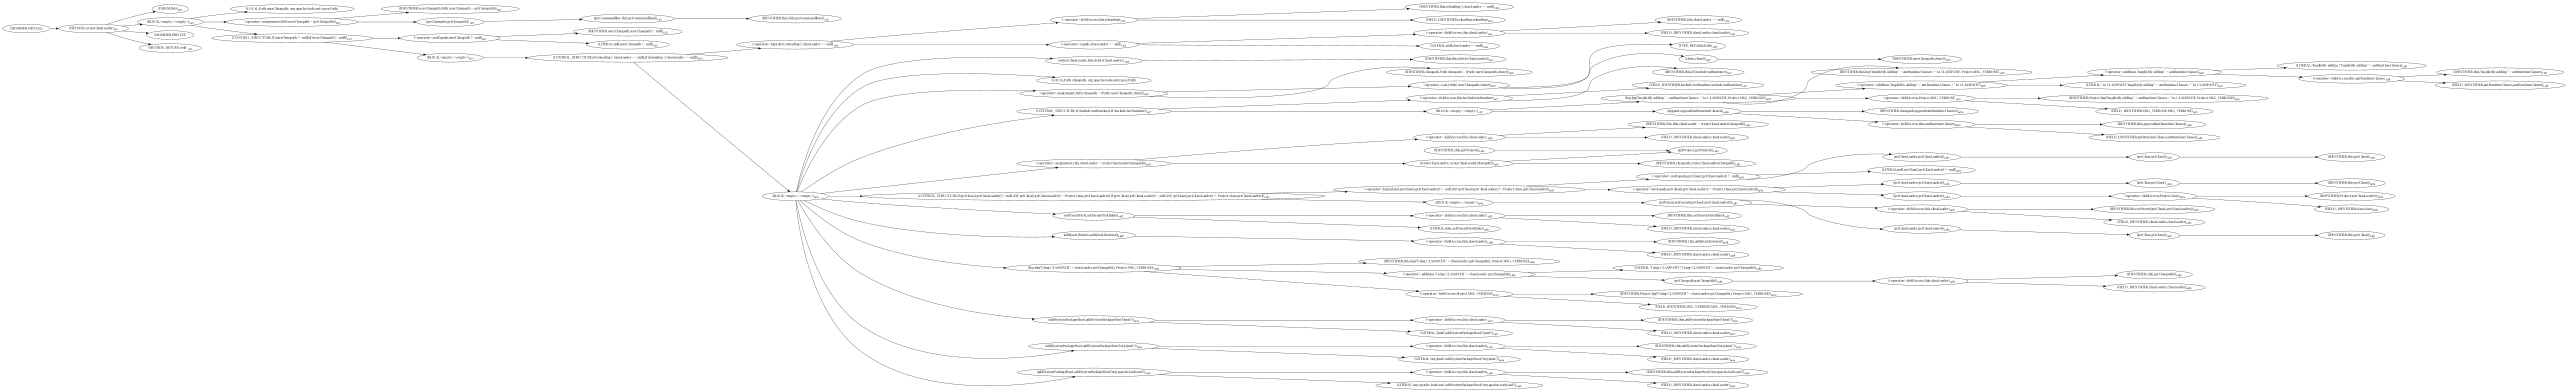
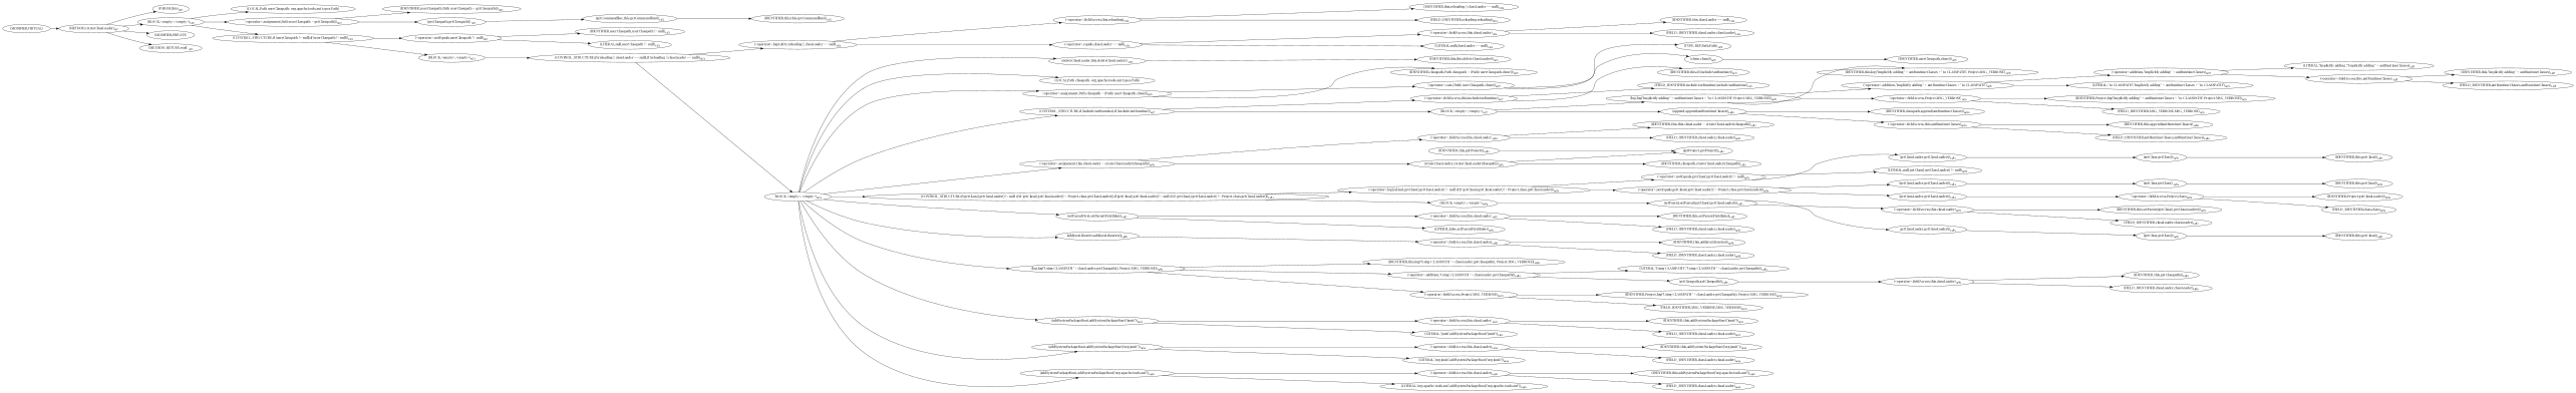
  digraph {
    fontname="Playfair Display"
    rankdir=LR
    node [fontname="Playfair Display"]
    edge [fontname="Playfair Display"]
    n1 [label=<(METHOD,createClassLoader)<SUB>1471</SUB>>]
    n2 [label=<(PARAM,this)<SUB>1471</SUB>>]
    n3 [label=<(BLOCK,&lt;empty&gt;,&lt;empty&gt;)<SUB>1471</SUB>>]
    n4 [label=<(MODIFIER,PRIVATE)>]
    n5 [label=<(METHOD_RETURN,void)<SUB>1471</SUB>>]
    n6 [label=<(LOCAL,Path userClasspath: org.apache.tools.ant.types.Path)>]
    n7 [label=<(&lt;operator&gt;.assignment,Path userClasspath = getClasspath())<SUB>1472</SUB>>]
    n8 [label=<(CONTROL_STRUCTURE,if (userClasspath != null),if (userClasspath != null))<SUB>1473</SUB>>]
    n9 [label=<(MODIFIER,VIRTUAL)>]
    n10 [label=<(IDENTIFIER,userClasspath,Path userClasspath = getClasspath())<SUB>1472</SUB>>]
    n11 [label=<(getClasspath,getClasspath())<SUB>1472</SUB>>]
    n12 [label=<(&lt;operator&gt;.notEquals,userClasspath != null)<SUB>1473</SUB>>]
    n13 [label=<(BLOCK,&lt;empty&gt;,&lt;empty&gt;)<SUB>1473</SUB>>]
    n14 [label=<(getCommandline,this.getCommandline())<SUB>1472</SUB>>]
    n15 [label=<(IDENTIFIER,this,this.getCommandline())<SUB>1472</SUB>>]
    n16 [label=<(IDENTIFIER,userClasspath,userClasspath != null)<SUB>1473</SUB>>]
    n17 [label=<(LITERAL,null,userClasspath != null)<SUB>1473</SUB>>]
    n18 [label=<(CONTROL_STRUCTURE,if (reloading || classLoader == null),if (reloading || classLoader == null))<SUB>1474</SUB>>]
    n19 [label=<(&lt;operator&gt;.logicalOr,reloading || classLoader == null)<SUB>1474</SUB>>]
    n20 [label=<(BLOCK,&lt;empty&gt;,&lt;empty&gt;)<SUB>1474</SUB>>]
    n21 [label=<(&lt;operator&gt;.fieldAccess,this.reloading)<SUB>1474</SUB>>]
    n22 [label=<(&lt;operator&gt;.equals,classLoader == null)<SUB>1474</SUB>>]
    n23 [label=<(deleteClassLoader,this.deleteClassLoader())<SUB>1475</SUB>>]
    n24 [label=<(LOCAL,Path classpath: org.apache.tools.ant.types.Path)>]
    n25 [label=<(&lt;operator&gt;.assignment,Path classpath = (Path) userClasspath.clone())<SUB>1476</SUB>>]
    n26 [label=<(CONTROL_STRUCTURE,if (includeAntRuntime),if (includeAntRuntime))<SUB>1477</SUB>>]
    n27 [label=<(&lt;operator&gt;.assignment,this.classLoader = createClassLoader(classpath))<SUB>1482</SUB>>]
    n28 [label=<(CONTROL_STRUCTURE,if (getClass().getClassLoader() != null &amp;&amp; getClass().getClassLoader() != Project.class.getClassLoader()),if (getClass().getClassLoader() != null &amp;&amp; getClass().getClassLoader() != Project.class.getClassLoader()))<SUB>1483</SUB>>]
    n29 [label=<(setParentFirst,setParentFirst(false))<SUB>1487</SUB>>]
    n30 [label=<(addJavaLibraries,addJavaLibraries())<SUB>1488</SUB>>]
    n31 [label=<(log,log(&quot;Using CLASSPATH &quot; + classLoader.getClasspath(), Project.MSG_VERBOSE))<SUB>1489</SUB>>]
    n32 [label=<(addSystemPackageRoot,addSystemPackageRoot(&quot;junit&quot;))<SUB>1492</SUB>>]
    n33 [label=<(addSystemPackageRoot,addSystemPackageRoot(&quot;org.junit&quot;))<SUB>1494</SUB>>]
    n34 [label=<(addSystemPackageRoot,addSystemPackageRoot(&quot;org.apache.tools.ant&quot;))<SUB>1496</SUB>>]
    n35 [label=<(IDENTIFIER,this,reloading || classLoader == null)<SUB>1474</SUB>>]
    n36 [label=<(FIELD_IDENTIFIER,reloading,reloading)<SUB>1474</SUB>>]
    n37 [label=<(&lt;operator&gt;.fieldAccess,this.classLoader)<SUB>1474</SUB>>]
    n38 [label=<(LITERAL,null,classLoader == null)<SUB>1474</SUB>>]
    n39 [label=<(IDENTIFIER,this,classLoader == null)<SUB>1474</SUB>>]
    n40 [label=<(FIELD_IDENTIFIER,classLoader,classLoader)<SUB>1474</SUB>>]
    n41 [label=<(IDENTIFIER,this,this.deleteClassLoader())<SUB>1475</SUB>>]
    n42 [label=<(IDENTIFIER,classpath,Path classpath = (Path) userClasspath.clone())<SUB>1476</SUB>>]
    n43 [label=<(&lt;operator&gt;.cast,(Path) userClasspath.clone())<SUB>1476</SUB>>]
    n44 [label=<(&lt;operator&gt;.fieldAccess,this.includeAntRuntime)<SUB>1477</SUB>>]
    n45 [label=<(BLOCK,&lt;empty&gt;,&lt;empty&gt;)<SUB>1477</SUB>>]
    n46 [label=<(&lt;operator&gt;.fieldAccess,this.classLoader)<SUB>1482</SUB>>]
    n47 [label=<(createClassLoader,createClassLoader(classpath))<SUB>1482</SUB>>]
    n48 [label=<(&lt;operator&gt;.logicalAnd,getClass().getClassLoader() != null &amp;&amp; getClass().getClassLoader() != Project.class.getClassLoader())<SUB>1483</SUB>>]
    n49 [label=<(BLOCK,&lt;empty&gt;,&lt;empty&gt;)<SUB>1484</SUB>>]
    n50 [label=<(&lt;operator&gt;.fieldAccess,this.classLoader)<SUB>1487</SUB>>]
    n51 [label=<(LITERAL,false,setParentFirst(false))<SUB>1487</SUB>>]
    n52 [label=<(&lt;operator&gt;.fieldAccess,this.classLoader)<SUB>1488</SUB>>]
    n53 [label=<(IDENTIFIER,this,log(&quot;Using CLASSPATH &quot; + classLoader.getClasspath(), Project.MSG_VERBOSE))<SUB>1489</SUB>>]
    n54 [label=<(&lt;operator&gt;.addition,&quot;Using CLASSPATH &quot; + classLoader.getClasspath())<SUB>1489</SUB>>]
    n55 [label=<(&lt;operator&gt;.fieldAccess,Project.MSG_VERBOSE)<SUB>1490</SUB>>]
    n56 [label=<(&lt;operator&gt;.fieldAccess,this.classLoader)<SUB>1492</SUB>>]
    n57 [label=<(LITERAL,&quot;junit&quot;,addSystemPackageRoot(&quot;junit&quot;))<SUB>1492</SUB>>]
    n58 [label=<(&lt;operator&gt;.fieldAccess,this.classLoader)<SUB>1494</SUB>>]
    n59 [label=<(LITERAL,&quot;org.junit&quot;,addSystemPackageRoot(&quot;org.junit&quot;))<SUB>1494</SUB>>]
    n60 [label=<(&lt;operator&gt;.fieldAccess,this.classLoader)<SUB>1496</SUB>>]
    n61 [label=<(LITERAL,&quot;org.apache.tools.ant&quot;,addSystemPackageRoot(&quot;org.apache.tools.ant&quot;))<SUB>1496</SUB>>]
    n62 [label=<(TYPE_REF,Path,Path)<SUB>1476</SUB>>]
    n63 [label=<(clone,clone())<SUB>1476</SUB>>]
    n64 [label=<(IDENTIFIER,userClasspath,clone())<SUB>1476</SUB>>]
    n65 [label=<(IDENTIFIER,this,if (includeAntRuntime))<SUB>1477</SUB>>]
    n66 [label=<(FIELD_IDENTIFIER,includeAntRuntime,includeAntRuntime)<SUB>1477</SUB>>]
    n67 [label=<(log,log(&quot;Implicitly adding &quot; + antRuntimeClasses + &quot; to CLASSPATH&quot;, Project.MSG_VERBOSE))<SUB>1478</SUB>>]
    n68 [label=<(append,append(antRuntimeClasses))<SUB>1480</SUB>>]
    n69 [label=<(IDENTIFIER,this,log(&quot;Implicitly adding &quot; + antRuntimeClasses + &quot; to CLASSPATH&quot;, Project.MSG_VERBOSE))<SUB>1478</SUB>>]
    n70 [label=<(&lt;operator&gt;.addition,&quot;Implicitly adding &quot; + antRuntimeClasses + &quot; to CLASSPATH&quot;)<SUB>1478</SUB>>]
    n71 [label=<(&lt;operator&gt;.fieldAccess,Project.MSG_VERBOSE)<SUB>1479</SUB>>]
    n72 [label=<(IDENTIFIER,classpath,append(antRuntimeClasses))<SUB>1480</SUB>>]
    n73 [label=<(&lt;operator&gt;.fieldAccess,this.antRuntimeClasses)<SUB>1480</SUB>>]
    n74 [label=<(&lt;operator&gt;.addition,&quot;Implicitly adding &quot; + antRuntimeClasses)<SUB>1478</SUB>>]
    n75 [label=<(LITERAL,&quot; to CLASSPATH&quot;,&quot;Implicitly adding &quot; + antRuntimeClasses + &quot; to CLASSPATH&quot;)<SUB>1479</SUB>>]
    n76 [label=<(IDENTIFIER,Project,log(&quot;Implicitly adding &quot; + antRuntimeClasses + &quot; to CLASSPATH&quot;, Project.MSG_VERBOSE))<SUB>1479</SUB>>]
    n77 [label=<(FIELD_IDENTIFIER,MSG_VERBOSE,MSG_VERBOSE)<SUB>1479</SUB>>]
    n78 [label=<(LITERAL,&quot;Implicitly adding &quot;,&quot;Implicitly adding &quot; + antRuntimeClasses)<SUB>1478</SUB>>]
    n79 [label=<(&lt;operator&gt;.fieldAccess,this.antRuntimeClasses)<SUB>1478</SUB>>]
    n80 [label=<(IDENTIFIER,this,&quot;Implicitly adding &quot; + antRuntimeClasses)<SUB>1478</SUB>>]
    n81 [label=<(FIELD_IDENTIFIER,antRuntimeClasses,antRuntimeClasses)<SUB>1478</SUB>>]
    n82 [label=<(IDENTIFIER,this,append(antRuntimeClasses))<SUB>1480</SUB>>]
    n83 [label=<(FIELD_IDENTIFIER,antRuntimeClasses,antRuntimeClasses)<SUB>1480</SUB>>]
    n84 [label=<(IDENTIFIER,this,this.classLoader = createClassLoader(classpath))<SUB>1482</SUB>>]
    n85 [label=<(FIELD_IDENTIFIER,classLoader,classLoader)<SUB>1482</SUB>>]
    n86 [label=<(getProject,getProject())<SUB>1482</SUB>>]
    n87 [label=<(IDENTIFIER,classpath,createClassLoader(classpath))<SUB>1482</SUB>>]
    n88 [label=<(IDENTIFIER,this,getProject())<SUB>1482</SUB>>]
    n89 [label=<(&lt;operator&gt;.notEquals,getClass().getClassLoader() != null)<SUB>1483</SUB>>]
    n90 [label=<(&lt;operator&gt;.notEquals,getClass().getClassLoader() != Project.class.getClassLoader())<SUB>1484</SUB>>]
    n91 [label=<(setParent,setParent(getClass().getClassLoader()))<SUB>1485</SUB>>]
    n92 [label=<(getClassLoader,getClassLoader())<SUB>1483</SUB>>]
-   n93 [label=<(LITERAL,null,getClass().getClassLoader() != null)<SUB>1483</SUB>>]
+   n93 [label=<(LITERAL,null,getClass().getClassLoader() != null)<SUB>1486</SUB>>]
    n94 [label=<(getClassLoader,getClassLoader())<SUB>1484</SUB>>]
    n95 [label=<(getClassLoader,getClassLoader())<SUB>1484</SUB>>]
    n96 [label=<(getClass,getClass())<SUB>1483</SUB>>]
    n97 [label=<(IDENTIFIER,this,getClass())<SUB>1483</SUB>>]
    n98 [label=<(getClass,getClass())<SUB>1484</SUB>>]
    n99 [label=<(&lt;operator&gt;.fieldAccess,Project.class)<SUB>1484</SUB>>]
    n100 [label=<(IDENTIFIER,this,getClass())<SUB>1484</SUB>>]
    n101 [label=<(IDENTIFIER,Project,getClassLoader())<SUB>1484</SUB>>]
    n102 [label=<(FIELD_IDENTIFIER,class,class)<SUB>1484</SUB>>]
    n103 [label=<(&lt;operator&gt;.fieldAccess,this.classLoader)<SUB>1485</SUB>>]
    n104 [label=<(getClassLoader,getClassLoader())<SUB>1485</SUB>>]
    n105 [label=<(IDENTIFIER,this,setParent(getClass().getClassLoader()))<SUB>1485</SUB>>]
    n106 [label=<(FIELD_IDENTIFIER,classLoader,classLoader)<SUB>1485</SUB>>]
    n107 [label=<(getClass,getClass())<SUB>1485</SUB>>]
    n108 [label=<(IDENTIFIER,this,getClass())<SUB>1485</SUB>>]
    n109 [label=<(IDENTIFIER,this,setParentFirst(false))<SUB>1487</SUB>>]
    n110 [label=<(FIELD_IDENTIFIER,classLoader,classLoader)<SUB>1487</SUB>>]
    n111 [label=<(IDENTIFIER,this,addJavaLibraries())<SUB>1488</SUB>>]
    n112 [label=<(FIELD_IDENTIFIER,classLoader,classLoader)<SUB>1488</SUB>>]
    n113 [label=<(LITERAL,&quot;Using CLASSPATH &quot;,&quot;Using CLASSPATH &quot; + classLoader.getClasspath())<SUB>1489</SUB>>]
    n114 [label=<(getClasspath,getClasspath())<SUB>1489</SUB>>]
    n115 [label=<(IDENTIFIER,Project,log(&quot;Using CLASSPATH &quot; + classLoader.getClasspath(), Project.MSG_VERBOSE))<SUB>1490</SUB>>]
    n116 [label=<(FIELD_IDENTIFIER,MSG_VERBOSE,MSG_VERBOSE)<SUB>1490</SUB>>]
    n117 [label=<(&lt;operator&gt;.fieldAccess,this.classLoader)<SUB>1489</SUB>>]
    n118 [label=<(IDENTIFIER,this,getClasspath())<SUB>1489</SUB>>]
    n119 [label=<(FIELD_IDENTIFIER,classLoader,classLoader)<SUB>1489</SUB>>]
    n120 [label=<(IDENTIFIER,this,addSystemPackageRoot(&quot;junit&quot;))<SUB>1492</SUB>>]
    n121 [label=<(FIELD_IDENTIFIER,classLoader,classLoader)<SUB>1492</SUB>>]
    n122 [label=<(IDENTIFIER,this,addSystemPackageRoot(&quot;org.junit&quot;))<SUB>1494</SUB>>]
    n123 [label=<(FIELD_IDENTIFIER,classLoader,classLoader)<SUB>1494</SUB>>]
    n124 [label=<(IDENTIFIER,this,addSystemPackageRoot(&quot;org.apache.tools.ant&quot;))<SUB>1496</SUB>>]
    n125 [label=<(FIELD_IDENTIFIER,classLoader,classLoader)<SUB>1496</SUB>>]
    n1 -> n2
    n1 -> n3
    n1 -> n4
    n1 -> n5
    n3 -> n6
    n3 -> n7
    n3 -> n8
    n7 -> n10
    n7 -> n11
    n8 -> n12
    n8 -> n13
    n9 -> n1
    n11 -> n14
    n12 -> n16
    n12 -> n17
    n13 -> n18
    n14 -> n15
    n18 -> n19
    n18 -> n20
    n19 -> n21
    n19 -> n22
    n20 -> n23
    n20 -> n24
    n20 -> n25
    n20 -> n26
    n20 -> n27
    n20 -> n28
    n20 -> n29
    n20 -> n30
    n20 -> n31
    n20 -> n32
    n20 -> n33
    n20 -> n34
    n21 -> n35
    n21 -> n36
    n22 -> n37
    n22 -> n38
    n23 -> n41
    n25 -> n42
    n25 -> n43
    n26 -> n44
    n26 -> n45
    n27 -> n46
    n27 -> n47
    n28 -> n48
    n28 -> n49
    n29 -> n50
    n29 -> n51
    n30 -> n52
    n31 -> n53
    n31 -> n54
    n31 -> n55
    n32 -> n56
    n32 -> n57
    n33 -> n58
    n33 -> n59
    n34 -> n60
    n34 -> n61
    n37 -> n39
    n37 -> n40
    n43 -> n62
    n43 -> n63
    n44 -> n65
    n44 -> n66
    n45 -> n67
    n45 -> n68
    n46 -> n84
    n46 -> n85
    n47 -> n86
    n47 -> n87
    n48 -> n89
    n48 -> n90
    n49 -> n91
    n50 -> n109
    n50 -> n110
    n52 -> n111
    n52 -> n112
    n54 -> n113
    n54 -> n114
    n55 -> n115
    n55 -> n116
    n56 -> n120
    n56 -> n121
    n58 -> n122
    n58 -> n123
    n60 -> n124
    n60 -> n125
    n63 -> n64
    n67 -> n69
    n67 -> n70
    n67 -> n71
    n68 -> n72
    n68 -> n73
    n70 -> n74
    n70 -> n75
    n71 -> n76
    n71 -> n77
    n73 -> n82
    n73 -> n83
    n74 -> n78
    n74 -> n79
    n79 -> n80
    n79 -> n81
    n88 -> n86
    n89 -> n92
    n89 -> n93
    n90 -> n94
    n90 -> n95
    n91 -> n103
    n91 -> n104
    n92 -> n96
    n94 -> n98
    n95 -> n99
    n96 -> n97
    n98 -> n100
    n99 -> n101
    n99 -> n102
    n103 -> n105
    n103 -> n106
    n104 -> n107
    n107 -> n108
    n114 -> n117
    n117 -> n118
    n117 -> n119
  }
